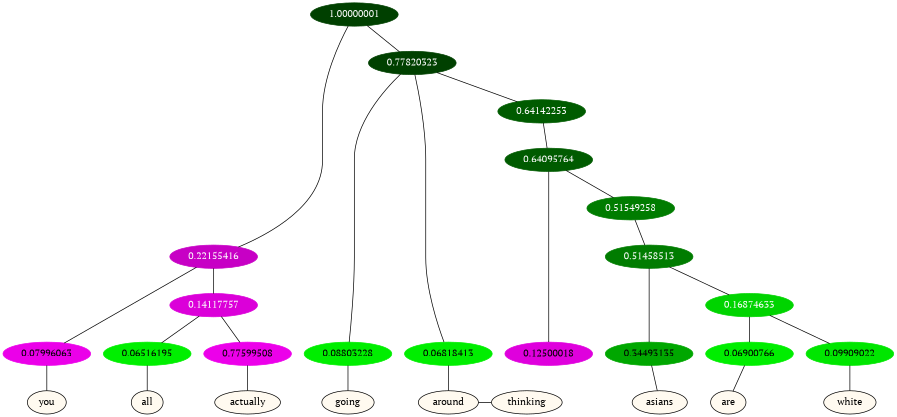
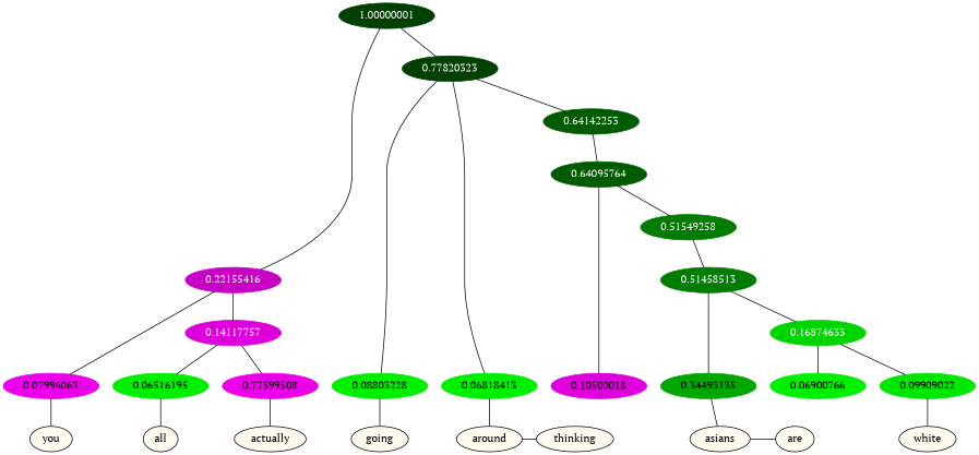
  graph {
    fontname="PT Serif"
    node [color=black fontname="PT Serif" format=png nodesep=0.001 ordering=out overlap_scaling=0.01 ranksep=0.001 style=filled]
    edge [fontname="PT Serif"]
    n1 [fillcolor=floralwhite height=0.15 label=you style="filled,solid" width=0.15]
    n2 [fillcolor=floralwhite height=0.15 label=all style="filled,solid" width=0.15]
    n3 [fillcolor=floralwhite height=0.15 label=actually style="filled,solid" width=0.15]
    n4 [fillcolor=floralwhite height=0.15 label=going style="filled,solid" width=0.15]
    n5 [fillcolor=floralwhite height=0.15 label=around style="filled,solid" width=0.15]
    n6 [fillcolor=floralwhite height=0.15 label=thinking style="filled,solid" width=0.15]
    n7 [fillcolor=floralwhite height=0.15 label=asians style="filled,solid" width=0.15]
    n8 [fillcolor=floralwhite height=0.15 label=are style="filled,solid" width=0.15]
    n9 [fillcolor=floralwhite height=0.15 label=white style="filled,solid" width=0.15]
    n10 [color="0.835 1.000 0.920" fontcolor=black height=0.15 label=0.07996063 width=0.15]
    n11 [color="0.334 1.000 0.935" fontcolor=black height=0.15 label=0.06516195 width=0.15]
    n12 [color="0.835 1.000 0.924" fontcolor=black height=0.15 label=0.77599508 width=0.15]
    n13 [color="0.334 1.000 0.932" fontcolor=black height=0.15 label=0.08803228 width=0.15]
    n14 [color="0.334 1.000 0.932" fontcolor=black height=0.15 label=0.06818413 width=0.15]
-   n15 [color="0.835 1.000 0.875" fontcolor=black height=0.15 label=0.12500018 width=0.15]
+   n15 [color="0.835 1.000 0.875" fontcolor=black height=0.15 label=0.10500018 width=0.15]
    n16 [color="0.334 1.000 0.655" fontcolor=black height=0.15 label=0.34493135 width=0.15]
    n17 [color="0.334 1.000 0.931" fontcolor=black height=0.15 label=0.06900766 width=0.15]
    n18 [color="0.334 1.000 0.901" fontcolor=black height=0.15 label=0.09909022 width=0.15]
    n19 [color="0.334 1.000 0.250" fontcolor=grey99 height=0.15 label=1.00000001 width=0.15]
    n20 [color="0.835 1.000 0.778" fontcolor=grey99 height=0.15 label=0.22155416 width=0.15]
    n21 [color="0.334 1.000 0.250" fontcolor=grey99 height=0.15 label=0.77820323 width=0.15]
    n22 [color="0.835 1.000 0.859" fontcolor=grey99 height=0.15 label=0.14117757 width=0.15]
    n23 [color="0.334 1.000 0.359" fontcolor=grey99 height=0.15 label=0.64142253 width=0.15]
    n24 [color="0.334 1.000 0.359" fontcolor=grey99 height=0.15 label=0.64095764 width=0.15]
    n25 [color="0.334 1.000 0.485" fontcolor=grey99 height=0.15 label=0.51549258 width=0.15]
    n26 [color="0.334 1.000 0.485" fontcolor=grey99 height=0.15 label=0.51458513 width=0.15]
    n27 [color="0.334 1.000 0.831" fontcolor=grey99 height=0.15 label=0.16874633 width=0.15]
    subgraph sub_1 {
      rank=same
      n1
      n2
      n3
      n4
      n5
      n6
      n7
      n8
      n9
    }
    subgraph sub_2 {
      rank=same
      n10
      n11
      n12
      n13
      n14
      n15
      n16
      n17
      n18
    }
    n5 -- n6
    n10 -- n1
    n11 -- n2
    n12 -- n3
    n13 -- n4
    n14 -- n5
    n16 -- n7
-   n17 -- n8
+   n7 -- n8
    n18 -- n9
    n19 -- n20
    n19 -- n21
    n20 -- n10
    n20 -- n22
    n21 -- n13
    n21 -- n14
    n21 -- n23
    n22 -- n11
    n22 -- n12
    n23 -- n24
    n24 -- n15
    n24 -- n25
    n25 -- n26
    n26 -- n16
    n26 -- n27
    n27 -- n17
    n27 -- n18
  }
